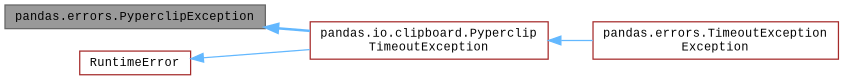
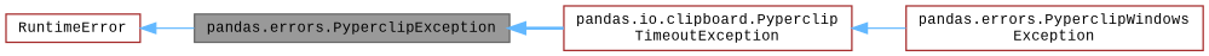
  digraph {
    fontname="Liberation Mono"
    rankdir=LR
    node [color=brown fillcolor=white fontname="Liberation Mono" fontsize=10 shape=box style=filled]
    edge [color=steelblue1 dir=back fontname="Liberation Mono" fontsize=10 labelfontname=Helvetica labelfontsize=10 style=solid]
    n1 [color=gray40 fillcolor=grey60 fontcolor=black height=0.2 label="pandas.errors.PyperclipException" width=0.4]
    n2 [height=0.2 label="pandas.io.clipboard.Pyperclip\lTimeoutException" width=0.4]
-   n3 [height=0.2 label="pandas.errors.TimeoutException\lException" width=0.4]
+   n3 [height=0.2 label="pandas.errors.PyperclipWindows\lException" width=0.4]
    n4 [height=0.2 label=RuntimeError width=0.4]
    n1 -> n2 [style=bold]
    n2 -> n3
-   n4 -> n2
+   n4 -> n1
  }
